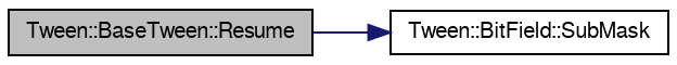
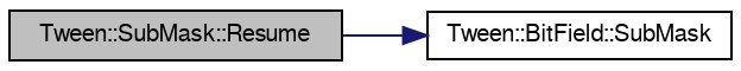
  digraph {
    rankdir=LR
    node [color=black fontname=FreeSans fontsize=10 shape=record]
-   n1 [fillcolor=grey75 fontcolor=black height=0.2 label="Tween::BaseTween::Resume" style=filled width=0.4]
+   n1 [fillcolor=grey75 fontcolor=black height=0.2 label="Tween::SubMask::Resume" style=filled width=0.4]
    n2 [height=0.2 label="Tween::BitField::SubMask" width=0.4]
    n1 -> n2 [color=midnightblue fontname=FreeSans fontsize=10 labelfontname=FreeSans labelfontsize=10 style=solid]
  }
